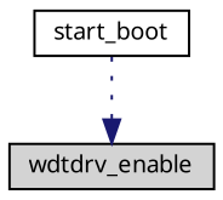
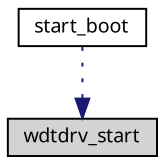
  digraph {
    rankdir=TB
    node [color=black fontname="FreeSans.ttf" fontsize=10 shape=record style=filled]
    n1 [fillcolor=white fontcolor=black height=0.2 label=start_boot width=0.4]
-   n2 [fillcolor=lightgrey height=0.2 label=wdtdrv_enable width=0.4]
+   n2 [fillcolor=lightgrey height=0.2 label=wdtdrv_start width=0.4]
    n1 -> n2 [color=midnightblue fontname="FreeSans.ttf" fontsize=10 labelfontname="FreeSans.ttf" labelfontsize=10 style=dotted]
  }
